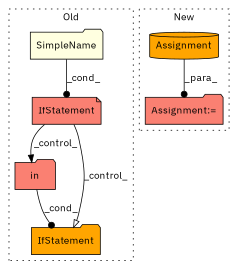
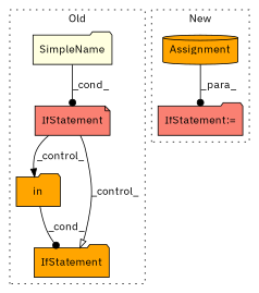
  digraph {
    fontname="IBM Plex Sans"
    node [a=25 fillcolor=orange fontname="IBM Plex Sans" l="4,2" shape=folder style=filled]
    edge [arrowhead=dot fontname="IBM Plex Sans"]
-   n1 [a=105 fillcolor=salmon l=53 label=in s=1733]
+   n1 [a=105 l=53 label=in s=1733]
    n2 [label=IfStatement s="1698,1787"]
    n3 [a=42 fillcolor=lightyellow label=SimpleName l=""]
    n4 [fillcolor=salmon label=IfStatement s="1590,1623" shape=note]
    n5 [a=32 l=13 label=Assignment s=2722 shape=cylinder]
-   n6 [a=7 fillcolor=salmon l=1 label="Assignment:=" s=2721]
+   n6 [a=7 fillcolor=salmon l=1 label="IfStatement:=" s=2721]
    subgraph cluster_1 {
      label=Old
      style=dotted
      n1
      n2
      n3
      n4
    }
    subgraph cluster_2 {
      label=New
      style=dotted
      n5
      n6
    }
    n1 -> n2 [label=_cond_]
    n3 -> n4 [label=_cond_]
    n4 -> n1 [arrowhead=normal label=_control_]
    n4 -> n2 [arrowhead=onormal label=_control_]
    n5 -> n6 [label=_para_]
  }
